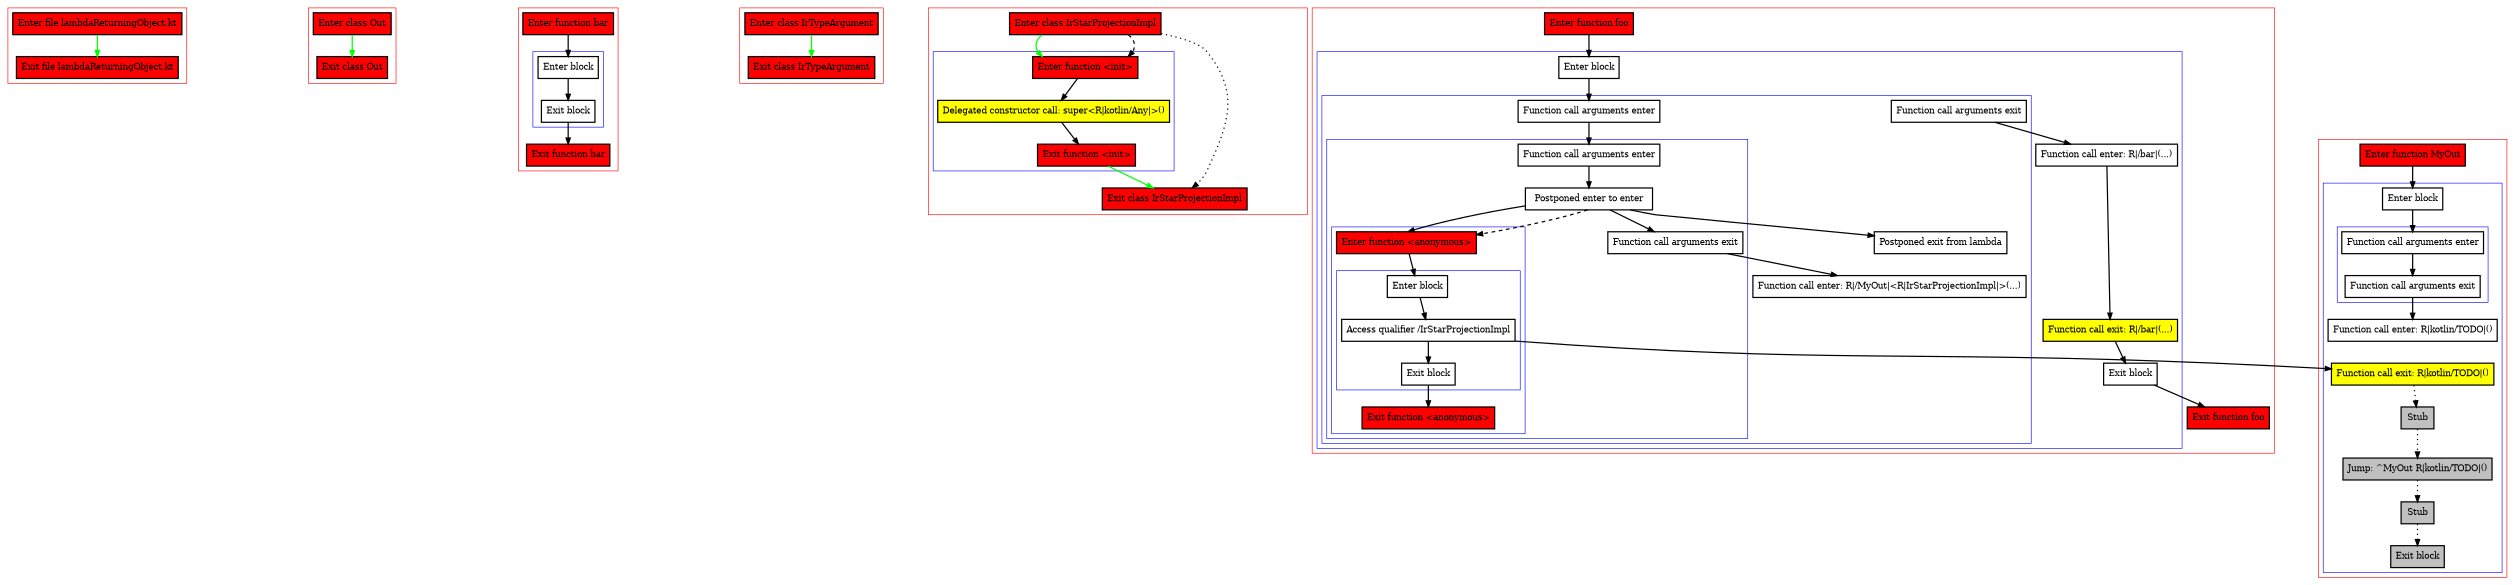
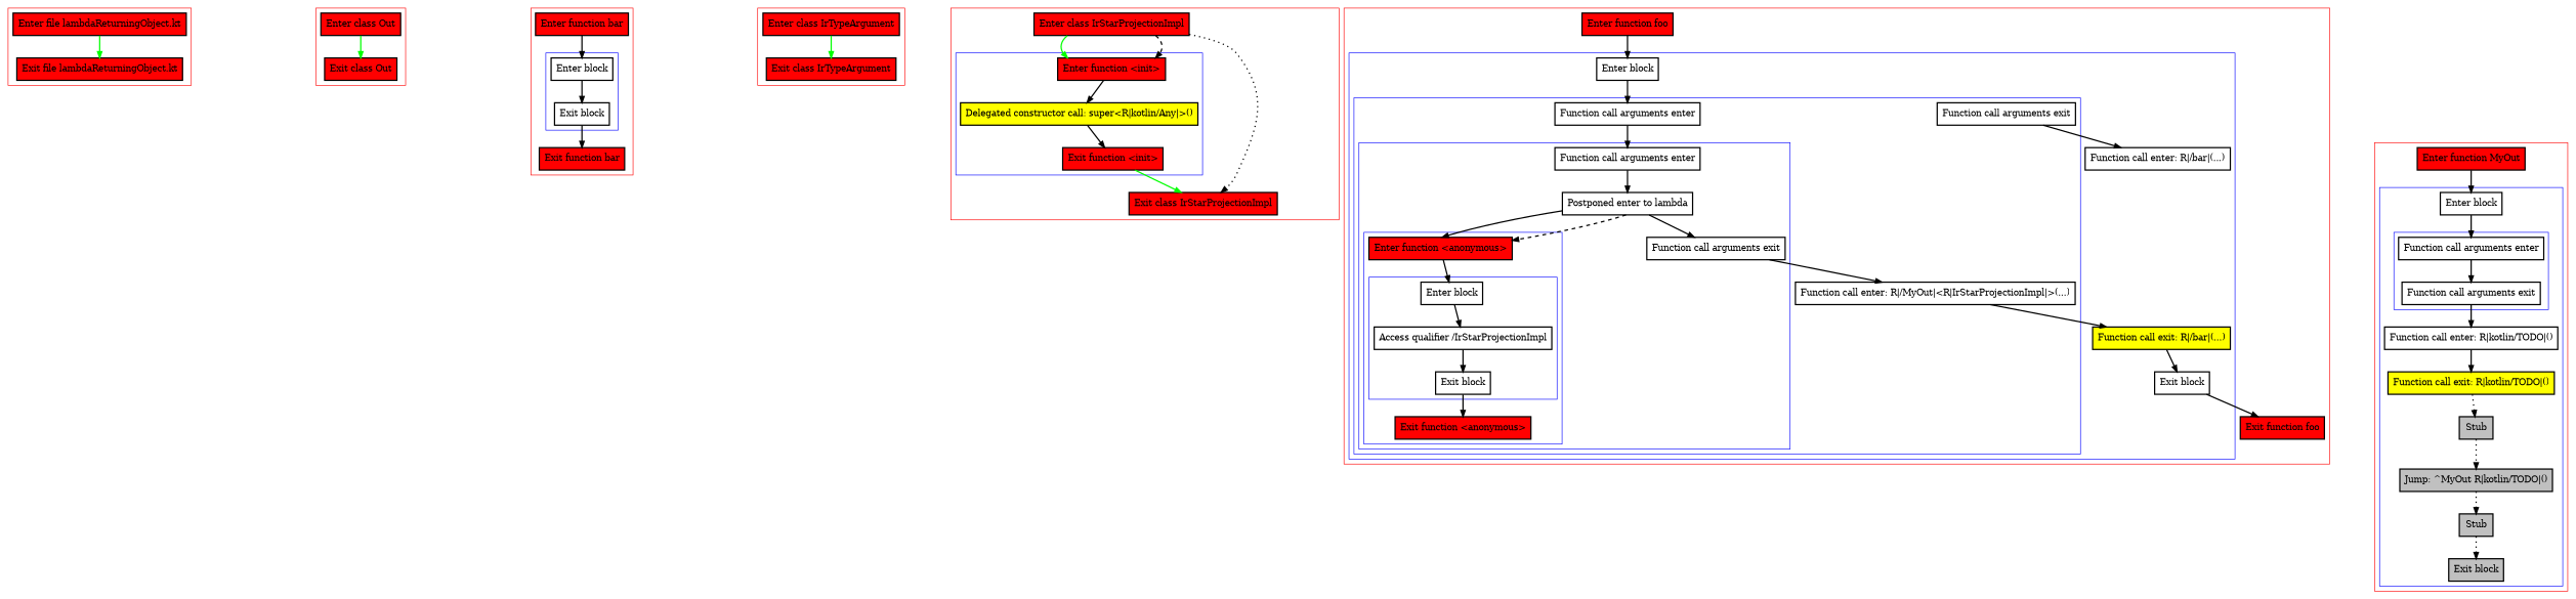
  digraph {
    nodesep=3
    node [penwidth=2 shape=box style=filled]
    edge [penwidth=2]
    n1 [fillcolor=red label="Enter file lambdaReturningObject.kt"]
    n2 [fillcolor=red label="Exit file lambdaReturningObject.kt"]
    n3 [fillcolor=red label="Enter class Out"]
    n4 [fillcolor=red label="Exit class Out"]
    n5 [label="Enter block" style=""]
    n6 [label="Exit block" style=""]
    n7 [fillcolor=red label="Enter function bar"]
    n8 [fillcolor=red label="Exit function bar"]
    n9 [fillcolor=red label="Enter class IrTypeArgument"]
    n10 [fillcolor=red label="Exit class IrTypeArgument"]
    n11 [fillcolor=red label="Enter function <init>"]
    n12 [fillcolor=yellow label="Delegated constructor call: super<R|kotlin/Any|>()"]
    n13 [fillcolor=red label="Exit function <init>"]
    n14 [fillcolor=red label="Enter class IrStarProjectionImpl"]
    n15 [fillcolor=red label="Exit class IrStarProjectionImpl"]
    n16 [label="Function call arguments enter" style=""]
    n17 [label="Function call arguments exit" style=""]
    n18 [label="Enter block" style=""]
    n19 [label="Function call enter: R|kotlin/TODO|()" style=""]
    n20 [fillcolor=yellow label="Function call exit: R|kotlin/TODO|()"]
    n21 [fillcolor=gray label=Stub]
    n22 [fillcolor=gray label="Jump: ^MyOut R|kotlin/TODO|()"]
    n23 [fillcolor=gray label=Stub]
    n24 [fillcolor=gray label="Exit block"]
    n25 [fillcolor=red label="Enter function MyOut"]
    n26 [label="Enter block" style=""]
    n27 [label="Access qualifier /IrStarProjectionImpl" style=""]
    n28 [label="Exit block" style=""]
    n29 [fillcolor=red label="Enter function <anonymous>"]
    n30 [fillcolor=red label="Exit function <anonymous>"]
    n31 [label="Function call arguments enter" style=""]
-   n32 [label="Postponed enter to enter" style=""]
+   n32 [label="Postponed enter to lambda" style=""]
    n33 [label="Function call arguments exit" style=""]
    n34 [label="Function call arguments enter" style=""]
    n35 [label="Function call enter: R|/MyOut|<R|IrStarProjectionImpl|>(...)" style=""]
-   n36 [label="Postponed exit from lambda" style=""]
    n37 [label="Function call arguments exit" style=""]
    n38 [label="Enter block" style=""]
    n39 [label="Function call enter: R|/bar|(...)" style=""]
    n40 [fillcolor=yellow label="Function call exit: R|/bar|(...)"]
    n41 [label="Exit block" style=""]
    n42 [fillcolor=red label="Enter function foo"]
    n43 [fillcolor=red label="Exit function foo"]
    subgraph cluster_1 {
      color=red
      n1
      n2
    }
    subgraph cluster_2 {
      color=red
      n3
      n4
    }
    subgraph cluster_3 {
      color=red
      n7
      n8
      subgraph cluster_4 {
        color=blue
        n5
        n6
      }
    }
    subgraph cluster_5 {
      color=red
      n9
      n10
    }
    subgraph cluster_6 {
      color=red
      n14
      n15
      subgraph cluster_7 {
        color=blue
        n11
        n12
        n13
      }
    }
    subgraph cluster_8 {
      color=red
      n25
      subgraph cluster_9 {
        color=blue
        n18
        n19
        n20
        n21
        n22
        n23
        n24
        subgraph cluster_10 {
          color=blue
          n16
          n17
        }
      }
    }
    subgraph cluster_11 {
      color=red
      n42
      n43
      subgraph cluster_12 {
        color=blue
        n38
        n39
        n40
        n41
        subgraph cluster_13 {
          color=blue
          n34
          n35
-         n36
          n37
          subgraph cluster_14 {
            color=blue
            n31
            n32
            n33
            subgraph cluster_15 {
              color=blue
              n29
              n30
              subgraph cluster_16 {
                color=blue
                n26
                n27
                n28
              }
            }
          }
        }
      }
    }
    n1 -> n2 [color=green]
    n3 -> n4 [color=green]
    n5 -> n6
    n6 -> n8
    n7 -> n5
    n9 -> n10 [color=green]
    n11 -> n12
    n12 -> n13
    n13 -> n15 [color=green]
    n14 -> n11 [color=green]
    n14 -> n11 [style=dashed]
    n14 -> n15 [style=dotted]
    n16 -> n17
    n17 -> n19
    n18 -> n16
-   n27 -> n20
+   n19 -> n20
    n20 -> n21 [style=dotted]
    n21 -> n22 [style=dotted]
    n22 -> n23 [style=dotted]
    n23 -> n24 [style=dotted]
    n25 -> n18
    n26 -> n27
    n27 -> n28
    n28 -> n30
    n29 -> n26
    n31 -> n32
    n32 -> n29
    n32 -> n29 [style=dashed]
    n32 -> n33
-   n32 -> n36
    n33 -> n35
    n34 -> n31
    n37 -> n39
    n38 -> n34
-   n39 -> n40
+   n35 -> n40
    n40 -> n41
    n41 -> n43
    n42 -> n38
  }
